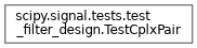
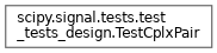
  digraph {
    rankdir=LR
-   n1 [color=grey40 fillcolor=white fontname=Helvetica fontsize=10 height=0.2 label="scipy.signal.tests.test\l_filter_design.TestCplxPair" shape=box style=filled width=0.4]
+   n1 [color=grey40 fillcolor=white fontname=Helvetica fontsize=10 height=0.2 label="scipy.signal.tests.test\l_tests_design.TestCplxPair" shape=box style=filled width=0.4]
  }
